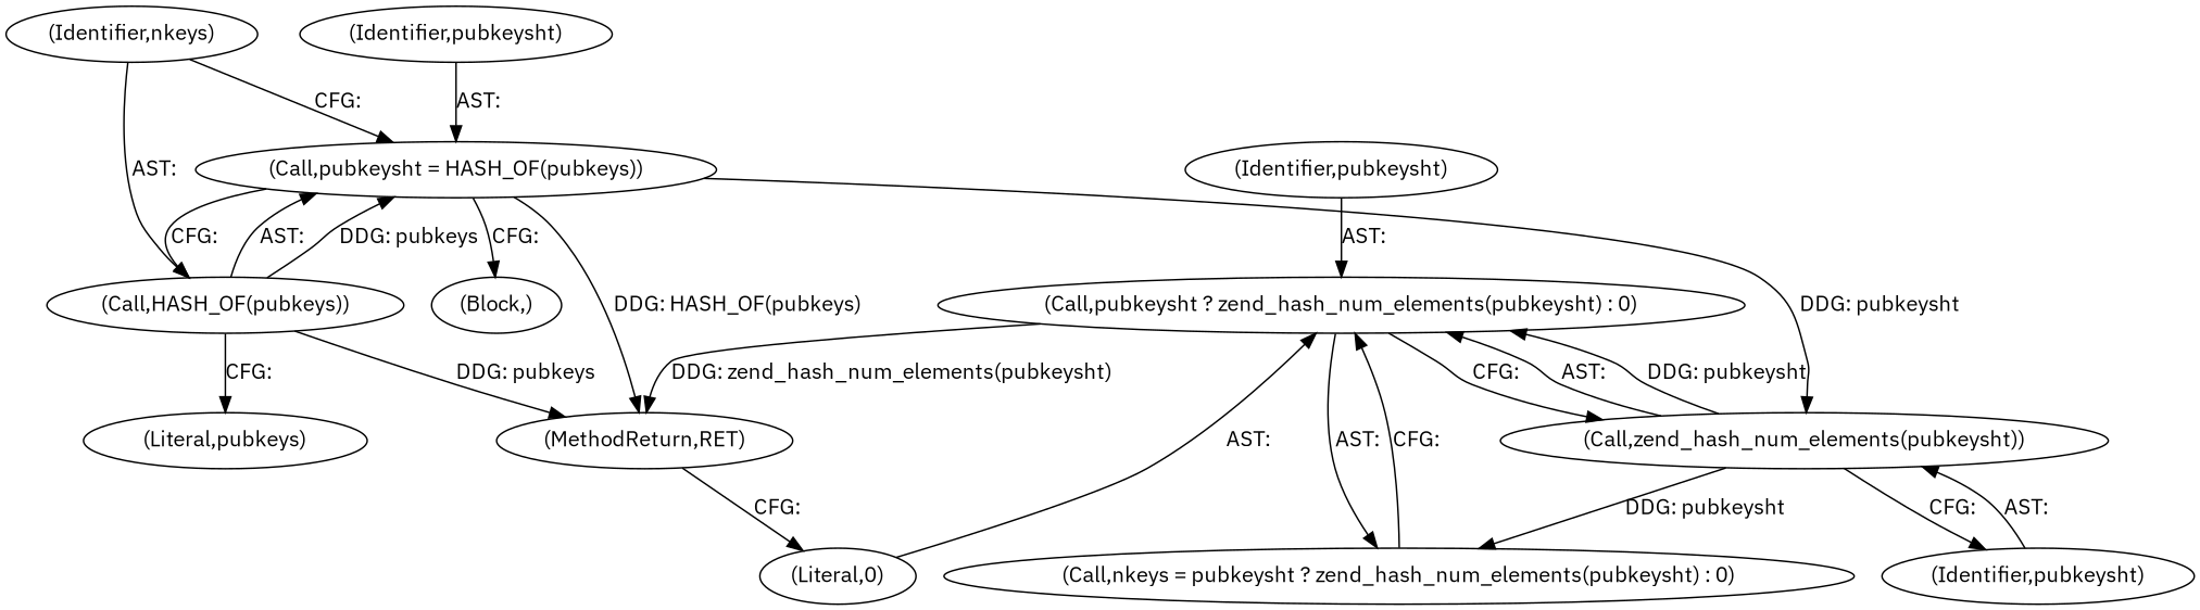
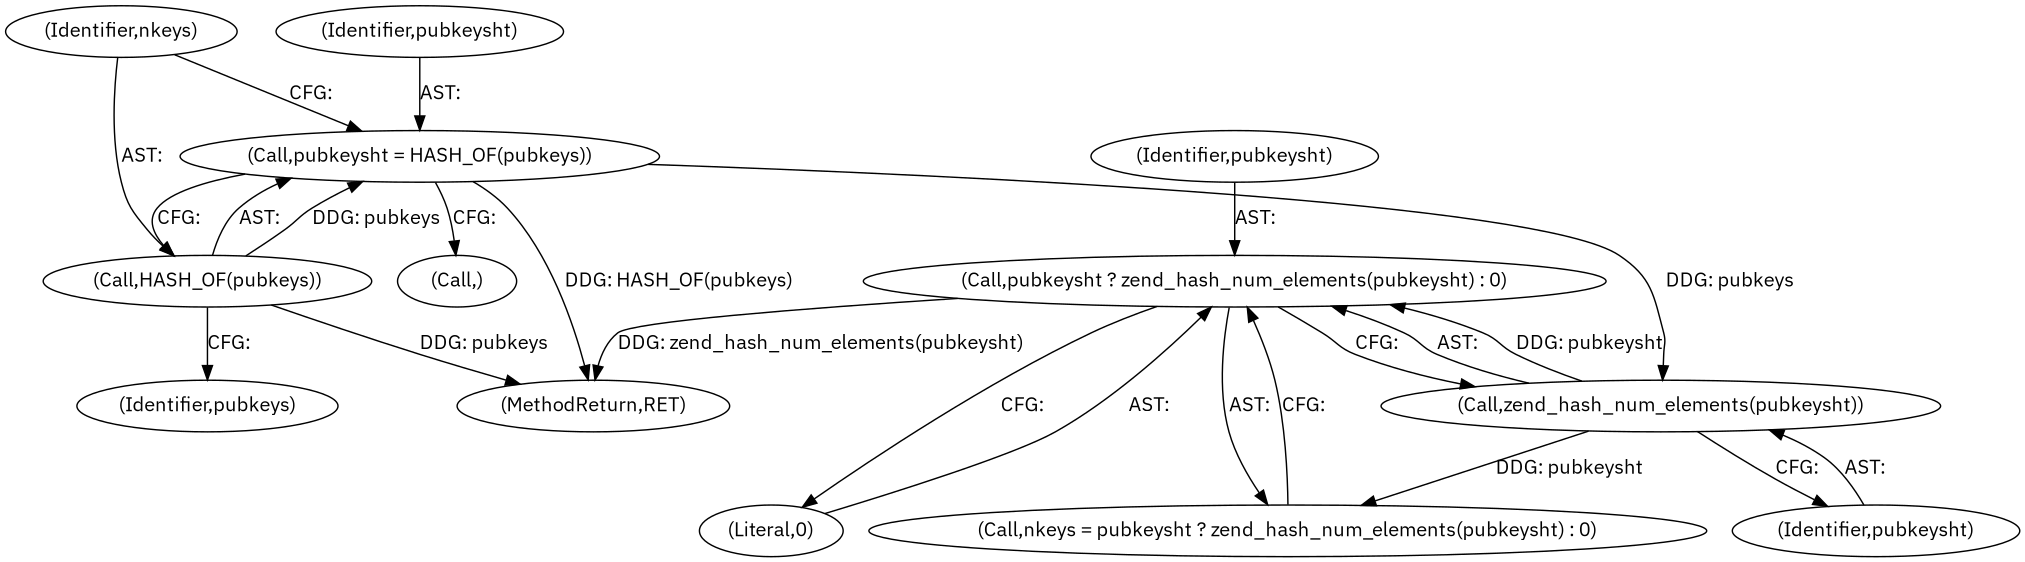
  digraph {
    fontname="IBM Plex Sans"
    node [fontname="IBM Plex Sans"]
    edge [fontname="IBM Plex Sans"]
    n1 [label="(Call,pubkeysht ? zend_hash_num_elements(pubkeysht) : 0)"]
    n2 [label="(Call,zend_hash_num_elements(pubkeysht))"]
    n3 [label="(MethodReturn,RET)"]
    n4 [label="(Call,nkeys = pubkeysht ? zend_hash_num_elements(pubkeysht) : 0)"]
    n5 [label="(Literal,0)"]
    n6 [label="(Identifier,pubkeysht)"]
    n7 [label="(Call,pubkeysht = HASH_OF(pubkeys))"]
    n8 [label="(Call,HASH_OF(pubkeys))"]
-   n9 [label="(Block,)"]
-   n10 [label="(Literal,pubkeys)"]
+   n9 [label="(Call,)"]
+   n10 [label="(Identifier,pubkeys)"]
    n11 [label="(Identifier,pubkeysht)"]
    n12 [label="(Identifier,pubkeysht)"]
    n13 [label="(Identifier,nkeys)"]
    n1 -> n2 [label="CFG: "]
    n1 -> n3 [label="DDG: zend_hash_num_elements(pubkeysht)"]
    n1 -> n4 [label="AST: "]
-   n3 -> n5 [label="CFG: "]
+   n1 -> n5 [label="CFG: "]
    n2 -> n1 [label="AST: "]
    n2 -> n1 [label="DDG: pubkeysht"]
    n2 -> n4 [label="DDG: pubkeysht"]
    n2 -> n6 [label="CFG: "]
    n4 -> n1 [label="CFG: "]
    n5 -> n1 [label="AST: "]
    n6 -> n2 [label="AST: "]
-   n7 -> n2 [label="DDG: pubkeysht"]
+   n7 -> n2 [label="DDG: pubkeys"]
    n7 -> n3 [label="DDG: HASH_OF(pubkeys)"]
    n7 -> n8 [label="CFG: "]
    n7 -> n9 [label="CFG: "]
    n8 -> n3 [label="DDG: pubkeys"]
    n8 -> n7 [label="AST: "]
    n8 -> n7 [label="DDG: pubkeys"]
    n8 -> n10 [label="CFG: "]
    n11 -> n7 [label="AST: "]
    n12 -> n1 [label="AST: "]
    n13 -> n7 [label="CFG: "]
    n13 -> n8 [label="AST: "]
  }
